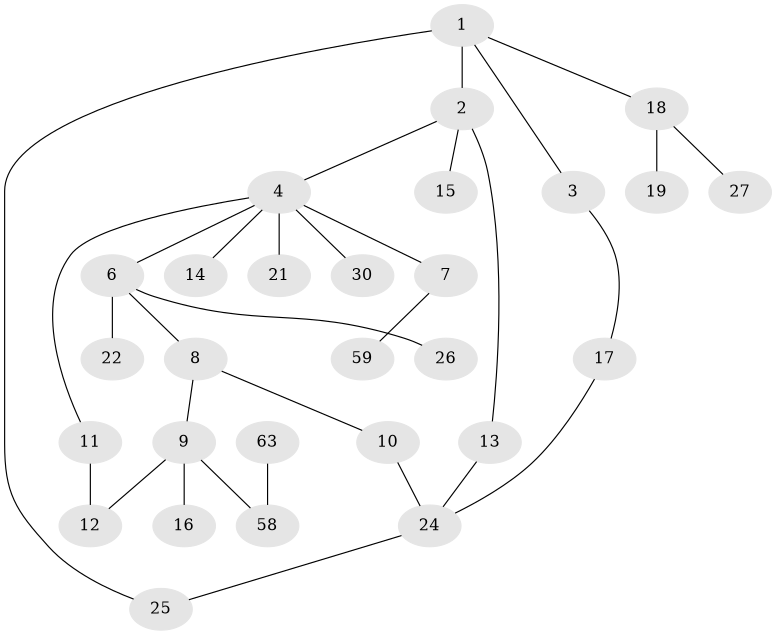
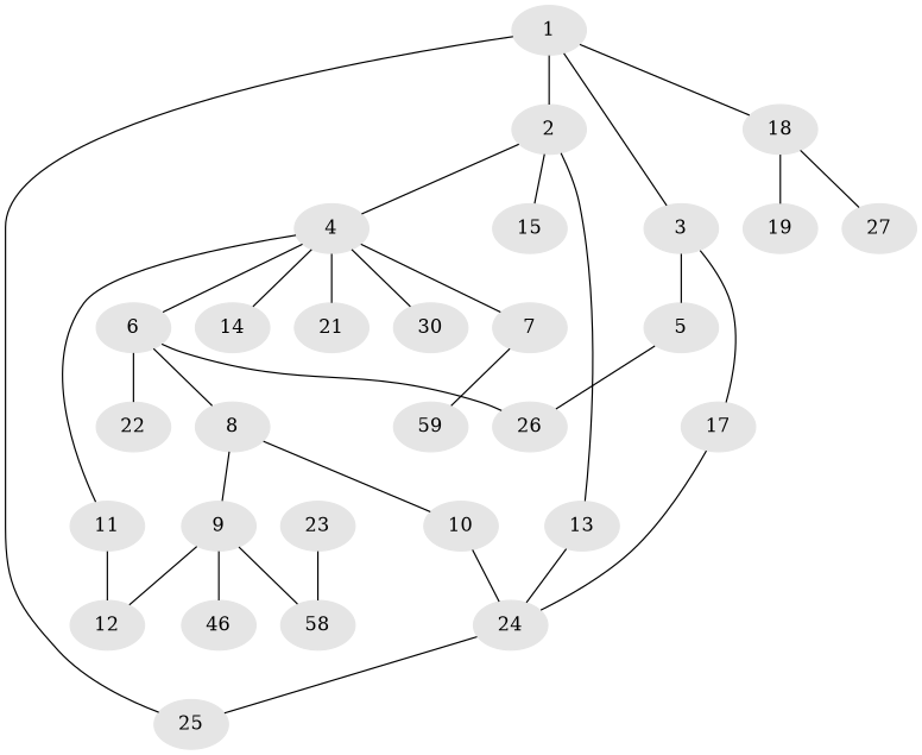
  graph {
    node [color=gray90 style=filled]
    edge [weight=1.0]
    1
    2
    3
    18
    25
    4
    13
    15
+   5
    17
    19
    27
    6
    7
    11
    14
    21
    30
    24
    26
    8
    22
    n23 [label=59]
    12
    9
    10
-   16
+   16 [label=46]
    n28 [label=58]
-   23 [label=63]
+   23
    1 -- 2 [weight=2.0]
    1 -- 3
    1 -- 18
    1 -- 25
    2 -- 4
    2 -- 13
    2 -- 15
+   3 -- 5
    3 -- 17
    18 -- 19
    18 -- 27
    4 -- 6
    4 -- 7
    4 -- 11
    4 -- 14
    4 -- 21
    4 -- 30
    13 -- 24
+   5 -- 26
    17 -- 24
    6 -- 26
    6 -- 8
    6 -- 22
    7 -- n23
    11 -- 12
    24 -- 25
    8 -- 9
    8 -- 10
    9 -- 12
    9 -- 16 [weight=2.0]
    9 -- n28
    10 -- 24
    23 -- n28
  }
